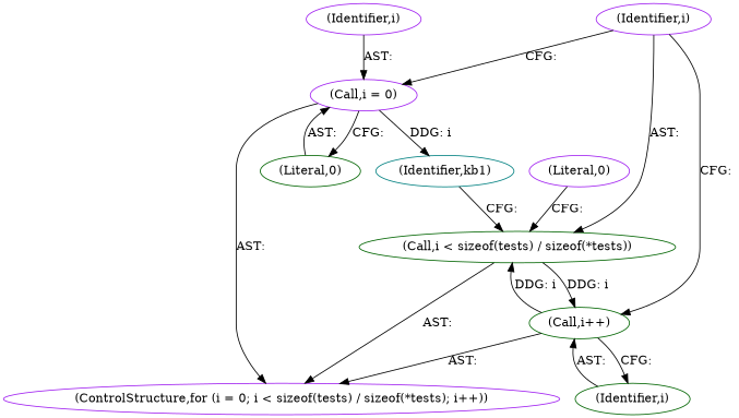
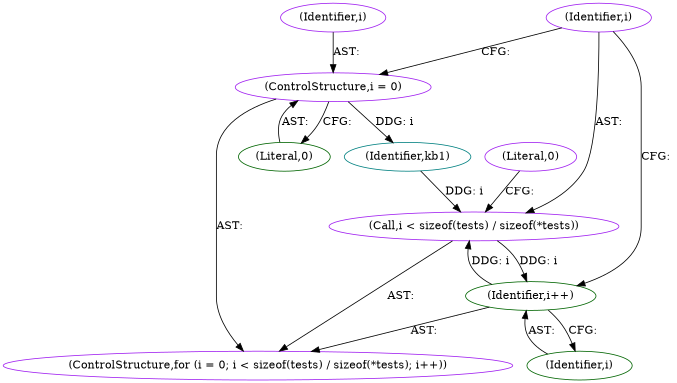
  digraph {
    node [color=purple]
-   n1 [color=darkgreen label="(Call,i < sizeof(tests) / sizeof(*tests))"]
-   n2 [color=darkgreen label="(Call,i++)"]
+   n1 [label="(Call,i < sizeof(tests) / sizeof(*tests))"]
+   n2 [color=darkgreen label="(Identifier,i++)"]
    n3 [label="(ControlStructure,for (i = 0; i < sizeof(tests) / sizeof(*tests); i++))"]
    n4 [color=darkgreen label="(Identifier,i)"]
-   n5 [label="(Call,i = 0)"]
+   n5 [label="(ControlStructure,i = 0)"]
    n6 [color=darkgreen label="(Literal,0)"]
    n7 [color=teal label="(Identifier,kb1)"]
    n8 [label="(Identifier,i)"]
    n9 [label="(Identifier,i)"]
    n10 [label="(Literal,0)"]
    n1 -> n2 [label="DDG: i"]
    n1 -> n3 [label="AST: "]
    n2 -> n1 [label="DDG: i"]
    n2 -> n3 [label="AST: "]
    n2 -> n4 [label="CFG: "]
    n4 -> n2 [label="AST: "]
    n5 -> n3 [label="AST: "]
    n5 -> n6 [label="CFG: "]
    n5 -> n7 [label="DDG: i"]
    n6 -> n5 [label="AST: "]
-   n7 -> n1 [label="CFG: "]
+   n7 -> n1 [label="DDG: i"]
    n8 -> n1 [label="AST: "]
    n8 -> n2 [label="CFG: "]
    n8 -> n5 [label="CFG: "]
    n9 -> n5 [label="AST: "]
    n10 -> n1 [label="CFG: "]
  }
